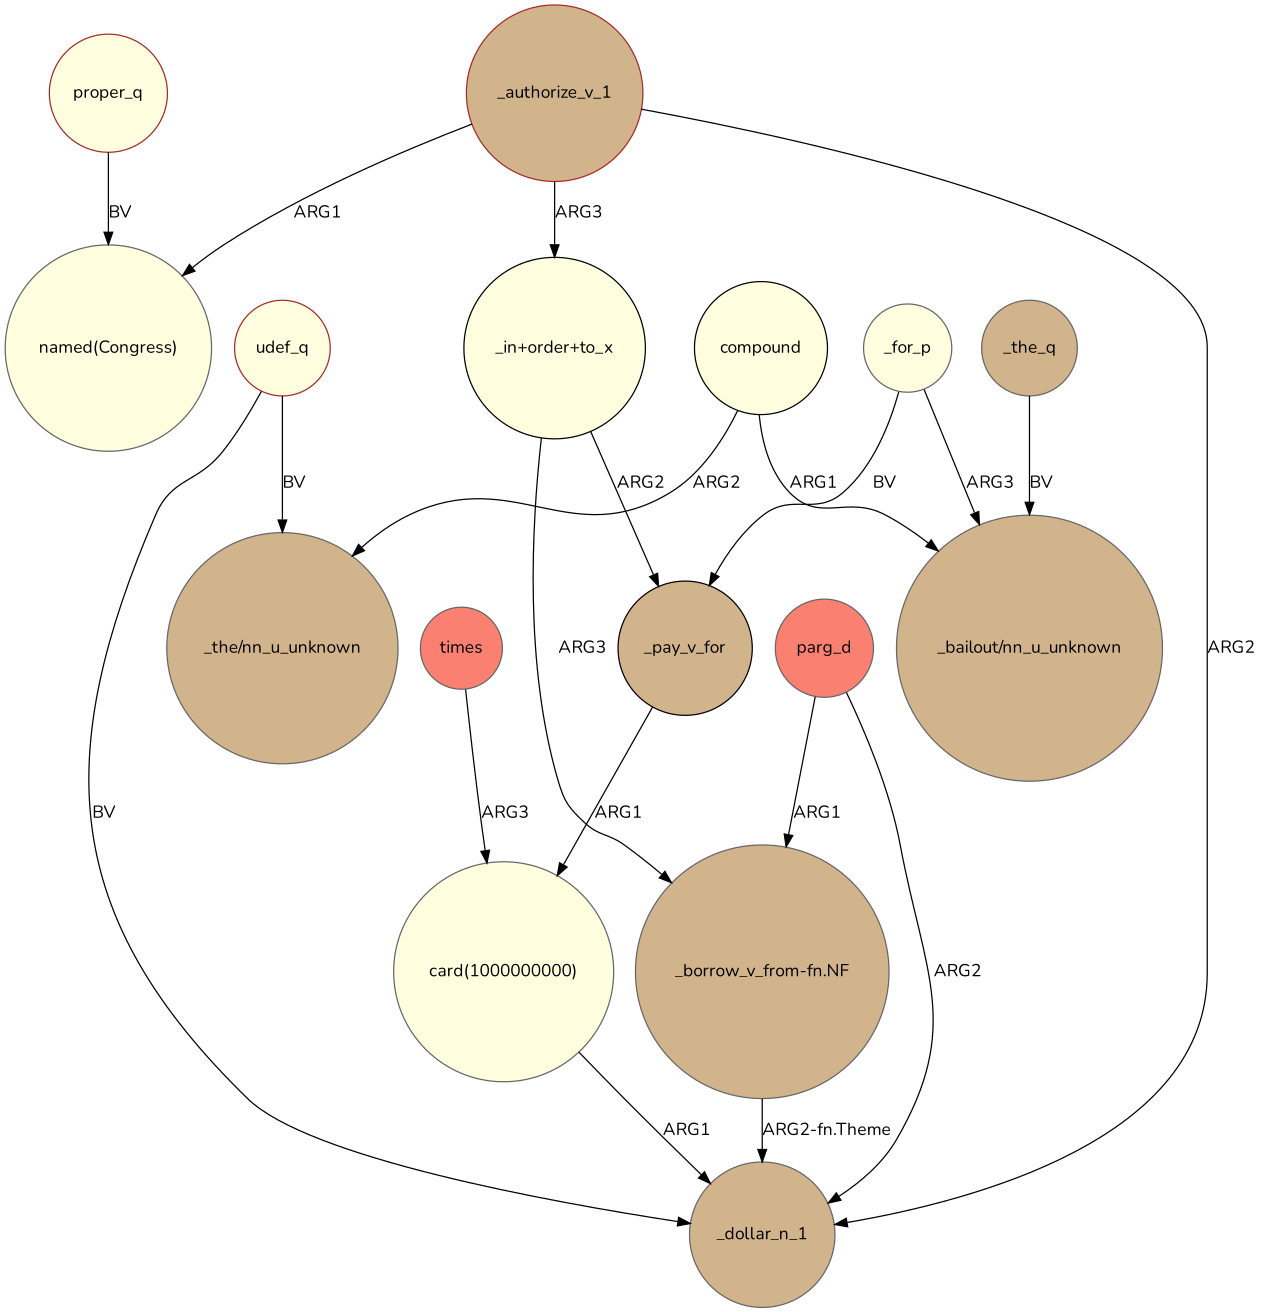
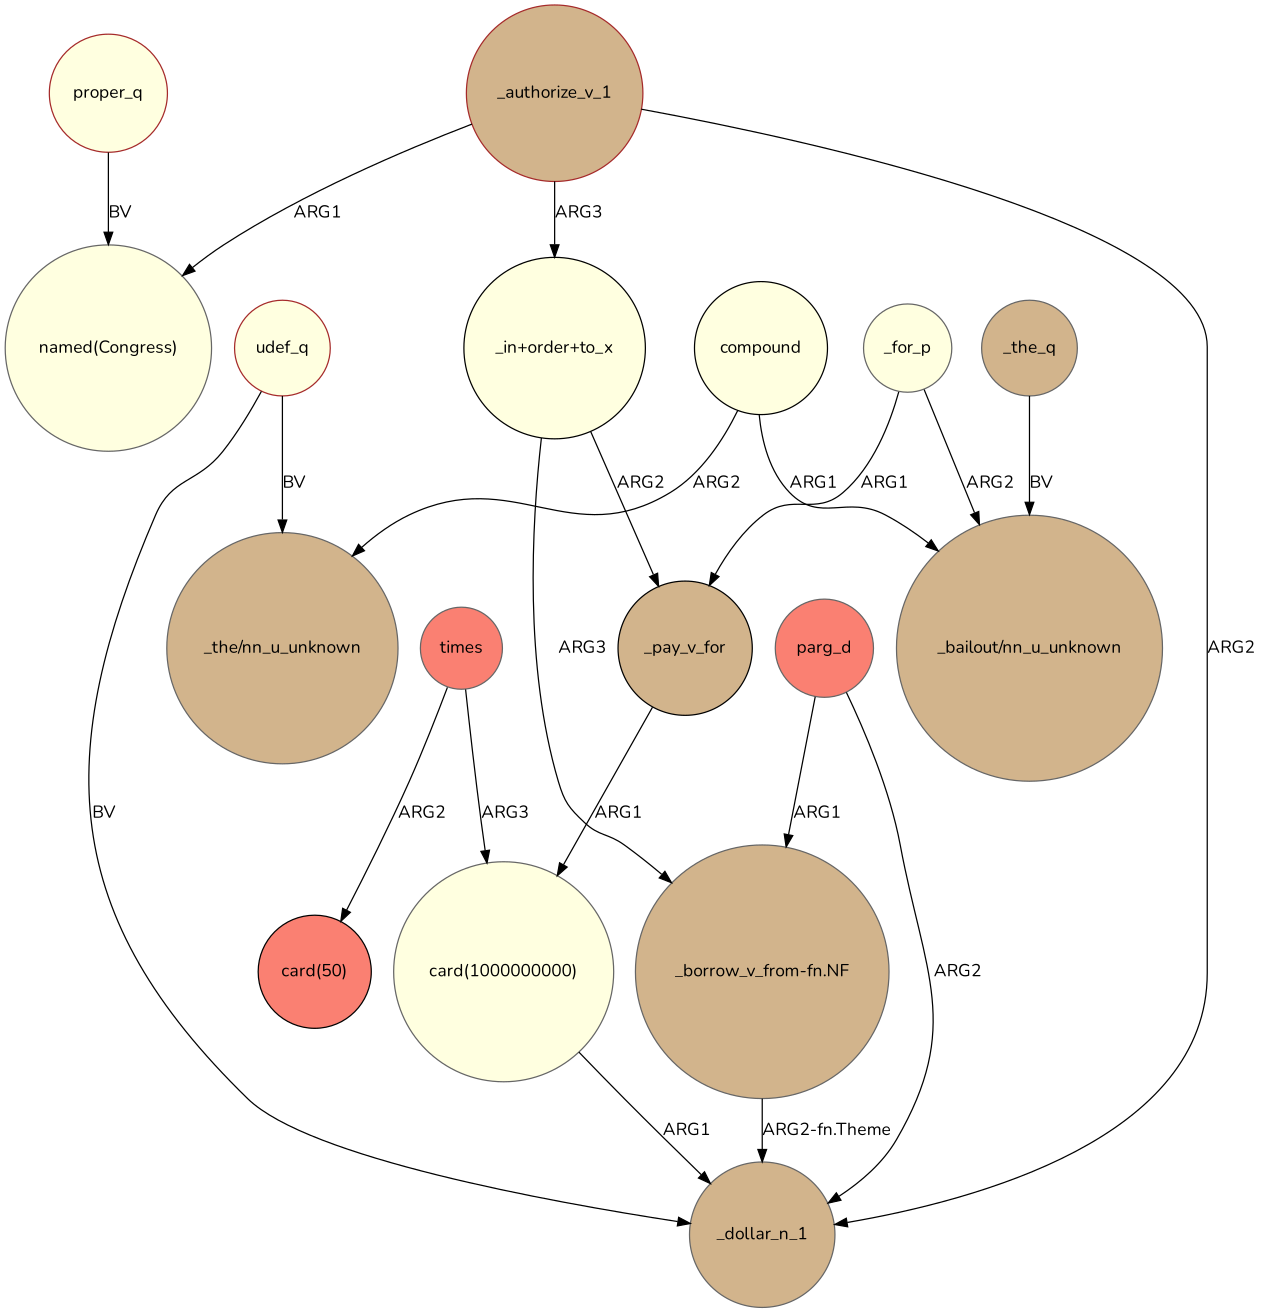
  digraph {
    fontname=Nunito
    node [color=gray40 fillcolor=lightyellow fontname=Nunito shape=circle style=filled]
    edge [fontname=Nunito]
    times [fillcolor=salmon]
+   "card(50)" [color=black fillcolor=salmon]
    "card(1000000000)"
    _dollar_n_1 [fillcolor=tan]
    compound [color=black]
    n6 [fillcolor=tan label="_the/nn_u_unknown"]
    "_bailout/nn_u_unknown" [fillcolor=tan]
    "_in+order+to_x" [color=black]
    _pay_v_for [color=black fillcolor=tan]
    "_borrow_v_from-fn.NF" [fillcolor=tan]
    _for_p
    _the_q [fillcolor=tan]
    _authorize_v_1 [color=brown fillcolor=tan]
    "named(Congress)"
    proper_q [color=brown]
    udef_q [color=brown]
    parg_d [fillcolor=salmon]
+   times -> "card(50)" [label=ARG2]
    times -> "card(1000000000)" [label=ARG3]
    "card(1000000000)" -> _dollar_n_1 [label=ARG1]
    compound -> n6 [label=ARG2]
    compound -> "_bailout/nn_u_unknown" [label=ARG1]
    "_in+order+to_x" -> _pay_v_for [label=ARG2]
    "_in+order+to_x" -> "_borrow_v_from-fn.NF" [label=ARG3]
    _pay_v_for -> "card(1000000000)" [label=ARG1]
    "_borrow_v_from-fn.NF" -> _dollar_n_1 [label="ARG2-fn.Theme"]
-   _for_p -> "_bailout/nn_u_unknown" [label=ARG3]
-   _for_p -> _pay_v_for [label=BV]
+   _for_p -> "_bailout/nn_u_unknown" [label=ARG2]
+   _for_p -> _pay_v_for [label=ARG1]
    _the_q -> "_bailout/nn_u_unknown" [label=BV]
    _authorize_v_1 -> _dollar_n_1 [label=ARG2]
    _authorize_v_1 -> "_in+order+to_x" [label=ARG3]
    _authorize_v_1 -> "named(Congress)" [label=ARG1]
    proper_q -> "named(Congress)" [label=BV]
    udef_q -> _dollar_n_1 [label=BV]
    udef_q -> n6 [label=BV]
    parg_d -> _dollar_n_1 [label=ARG2]
    parg_d -> "_borrow_v_from-fn.NF" [label=ARG1]
  }
